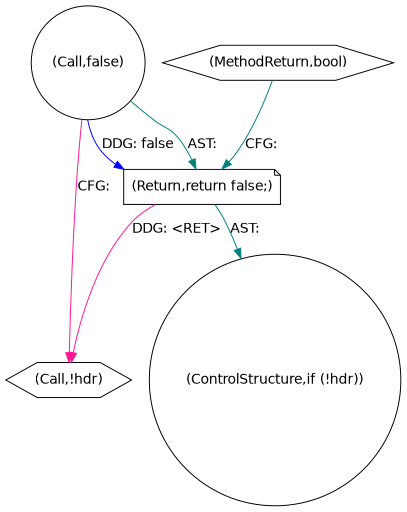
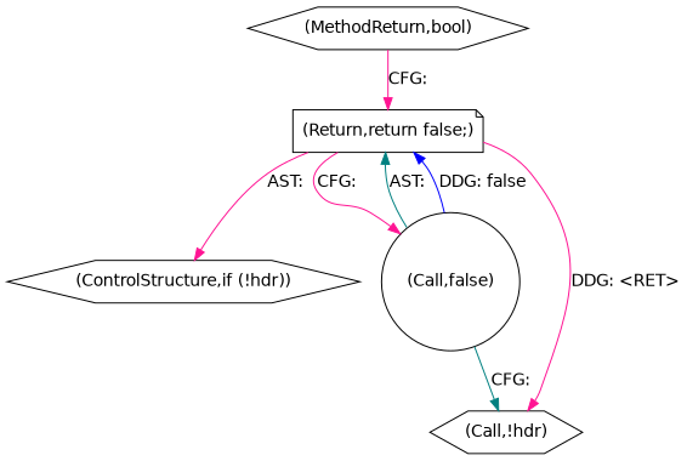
  digraph {
    fontname="DejaVu Sans"
    node [fontname="DejaVu Sans" shape=circle]
    edge [color=deeppink fontname="DejaVu Sans"]
    n1 [label="(Return,return false;)" shape=note]
    n2 [label="(Call,false)"]
-   n3 [label="(ControlStructure,if (!hdr))"]
+   n3 [label="(ControlStructure,if (!hdr))" shape=hexagon]
    n4 [label="(Call,!hdr)" shape=hexagon]
    n5 [label="(MethodReturn,bool)" shape=hexagon]
-   n1 -> n3 [color=teal label="AST: "]
+   n1 -> n2 [label="CFG: "]
+   n1 -> n3 [label="AST: "]
    n1 -> n4 [label="DDG: <RET>"]
    n2 -> n1 [color=teal label="AST: "]
    n2 -> n1 [color=blue label="DDG: false"]
-   n2 -> n4 [label="CFG: "]
-   n5 -> n1 [color=teal label="CFG: "]
+   n2 -> n4 [color=teal label="CFG: "]
+   n5 -> n1 [label="CFG: "]
  }
